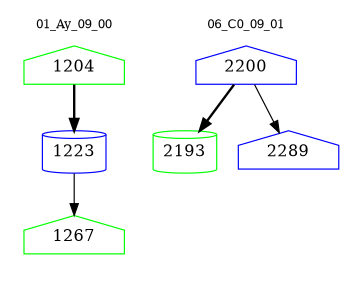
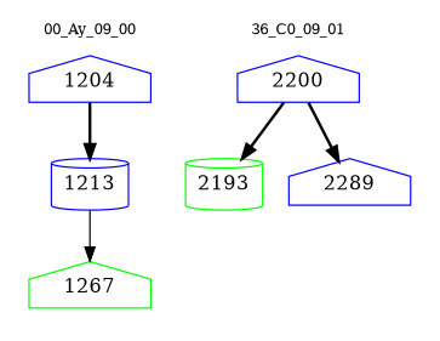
  digraph {
    node [color=green shape=house]
    edge [color=black style=bold]
-   n1 [label=1204]
-   n2 [color=blue label=1223 shape=cylinder]
+   n1 [color=blue label=1204]
+   n2 [color=blue label=1213 shape=cylinder]
    n3 [label=1267]
    n4 [label=2193 shape=cylinder]
    n5 [color=blue label=2200]
    n6 [color=blue label=2289]
    subgraph cluster_1 {
      color=white
      fontsize=10
-     label="01_Ay_09_00"
+     label="00_Ay_09_00"
      n1
      n2
      n3
    }
    subgraph cluster_2 {
      color=white
      fontsize=10
-     label="06_C0_09_01"
+     label="36_C0_09_01"
      n4
      n5
      n6
    }
    n1 -> n2
    n2 -> n3 [style=solid]
    n5 -> n4
-   n5 -> n6 [style=solid]
+   n5 -> n6
  }
